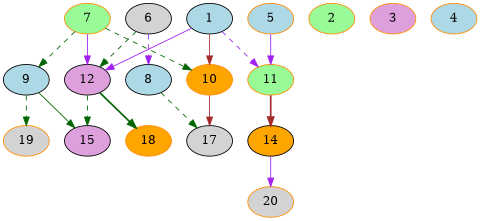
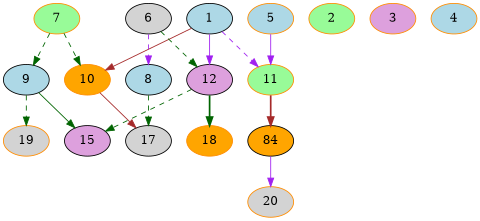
  digraph {
    node [alpha=0.13 color=darkorange fillcolor=lightblue style=filled]
    edge [color=darkgreen style=dashed]
    1 [alpha=0.16 color=black expect_size=5885952]
    10 [expect_size=29185024 fillcolor=orange]
    11 [alpha=0.04 expect_size=19401728 fillcolor=palegreen]
    12 [color=black expect_size=10315776 fillcolor=plum]
    17 [alpha=0.07 color=black expect_size=9467904 fillcolor=lightgrey]
-   14 [color=black expect_size=22297600 fillcolor=orange]
+   14 [color=black expect_size=22297600 fillcolor=orange label=84]
    15 [alpha=0.04 color=black expect_size=36020224 fillcolor=plum]
    18 [alpha=0.14 expect_size=41884672 fillcolor=orange]
    20 [alpha=0.03 expect_size=51477504 fillcolor=lightgrey]
    2 [alpha=0.11 expect_size=32032768 fillcolor=palegreen]
    3 [alpha=0.14 expect_size=18913280 fillcolor=plum]
    4 [alpha=0.06 expect_size=22251520]
    5 [alpha=0.17 expect_size=14233600]
    6 [alpha=0.11 color=black expect_size=39355392 fillcolor=lightgrey]
    8 [alpha=0.15 color=black expect_size=38995968]
    7 [alpha=0.14 expect_size=31681536 fillcolor=palegreen]
    9 [alpha=0.09 color=black expect_size=15989760]
    19 [alpha=0.08 expect_size=30264320 fillcolor=lightgrey]
    1 -> 10 [color=brown style=solid]
    1 -> 11 [color=purple]
    1 -> 12 [color=purple style=solid]
    10 -> 17 [color=brown style=solid]
    11 -> 14 [color=brown style=bold]
    12 -> 15
    12 -> 18 [style=bold]
    14 -> 20 [color=purple style=solid]
    5 -> 11 [color=purple style=solid]
    6 -> 12
    6 -> 8 [color=purple]
    8 -> 17
    7 -> 10
-   7 -> 12 [color=purple style=solid]
    7 -> 9
    9 -> 15 [style=solid]
    9 -> 19
  }
